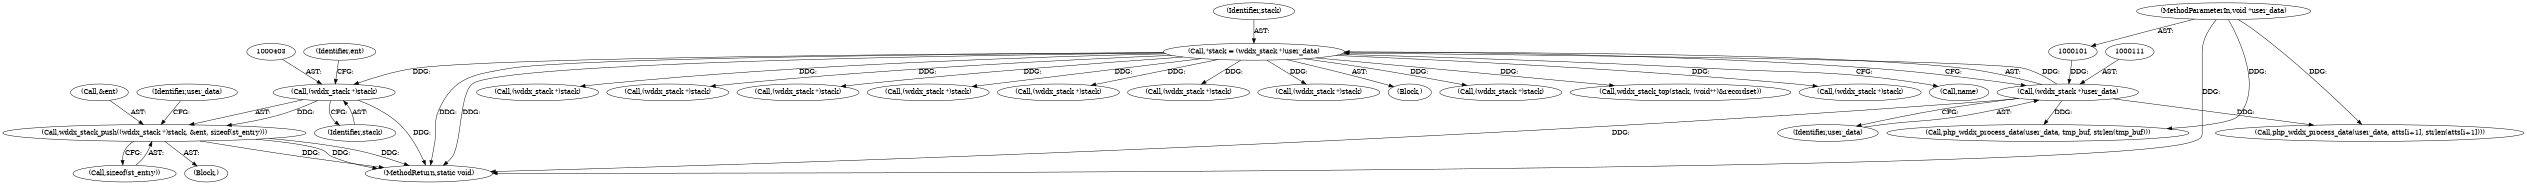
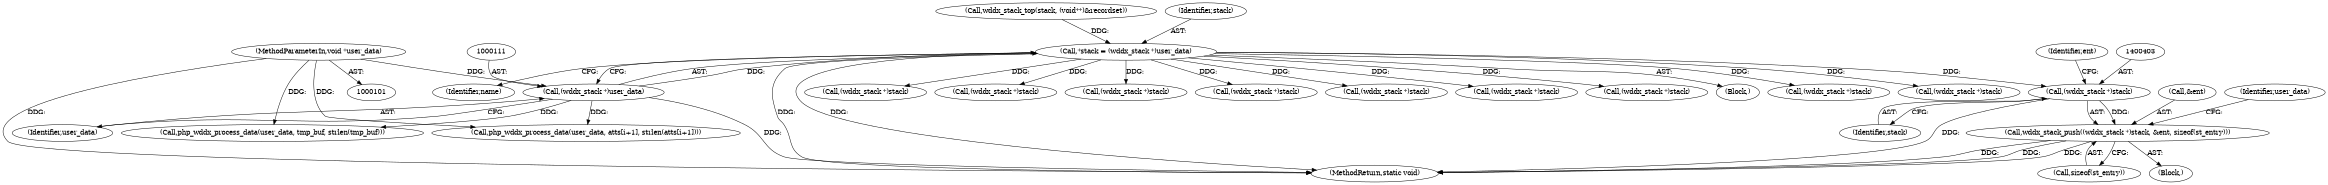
  digraph {
    n1 [label="(Call,(wddx_stack *)stack)"]
    n2 [label="(Call,wddx_stack_push((wddx_stack *)stack, &ent, sizeof(st_entry)))"]
    n3 [label="(MethodReturn,static void)"]
    n4 [label="(Identifier,stack)"]
    n5 [label="(Call,sizeof(st_entry))"]
    n6 [label="(Block,)"]
    n7 [label="(Call,*stack = (wddx_stack *)user_data)"]
    n8 [label="(Call,(wddx_stack *)user_data)"]
    n9 [label="(Call,(wddx_stack *)stack)"]
    n10 [label="(Call,(wddx_stack *)stack)"]
    n11 [label="(Call,(wddx_stack *)stack)"]
    n12 [label="(Call,(wddx_stack *)stack)"]
    n13 [label="(Call,(wddx_stack *)stack)"]
    n14 [label="(Call,(wddx_stack *)stack)"]
    n15 [label="(Call,(wddx_stack *)stack)"]
    n16 [label="(Block,)"]
    n17 [label="(Call,(wddx_stack *)stack)"]
    n18 [label="(Call,wddx_stack_top(stack, (void**)&recordset))"]
    n19 [label="(Call,(wddx_stack *)stack)"]
-   n20 [label="(Call,name)"]
+   n20 [label="(Identifier,name)"]
    n21 [label="(Identifier,user_data)"]
    n22 [label="(Call,php_wddx_process_data(user_data, tmp_buf, strlen(tmp_buf)))"]
    n23 [label="(Call,php_wddx_process_data(user_data, atts[i+1], strlen(atts[i+1])))"]
    n24 [label="(MethodParameterIn,void *user_data)"]
    1000101
    n26 [label="(Call,&ent)"]
    n27 [label="(Identifier,stack)"]
    n28 [label="(Identifier,user_data)"]
    n29 [label="(Identifier,ent)"]
-   1000403
+   1000403 [label=1400403]
    1000111
    n1 -> n2 [label="AST: "]
    n1 -> n2 [label="DDG: "]
    n1 -> n3 [label="DDG: "]
    n1 -> n4 [label="CFG: "]
    n2 -> n3 [label="DDG: "]
    n2 -> n3 [label="DDG: "]
    n2 -> n3 [label="DDG: "]
    n2 -> n5 [label="CFG: "]
    n2 -> n6 [label="AST: "]
    n4 -> n1 [label="AST: "]
    n5 -> n2 [label="AST: "]
    n7 -> n1 [label="DDG: "]
    n7 -> n3 [label="DDG: "]
    n7 -> n3 [label="DDG: "]
    n7 -> n8 [label="CFG: "]
    n7 -> n9 [label="DDG: "]
    n7 -> n10 [label="DDG: "]
    n7 -> n11 [label="DDG: "]
    n7 -> n12 [label="DDG: "]
    n7 -> n13 [label="DDG: "]
    n7 -> n14 [label="DDG: "]
    n7 -> n15 [label="DDG: "]
    n7 -> n16 [label="AST: "]
    n7 -> n17 [label="DDG: "]
-   n7 -> n18 [label="DDG: "]
+   n18 -> n7 [label="DDG: "]
    n7 -> n19 [label="DDG: "]
    n7 -> n20 [label="CFG: "]
    n8 -> n3 [label="DDG: "]
    n8 -> n7 [label="AST: "]
    n8 -> n7 [label="DDG: "]
    n8 -> n21 [label="CFG: "]
    n8 -> n22 [label="DDG: "]
    n8 -> n23 [label="DDG: "]
    n21 -> n8 [label="AST: "]
    n24 -> n3 [label="DDG: "]
-   1000101 -> n8 [label="DDG: "]
+   n24 -> n8 [label="DDG: "]
    n24 -> n22 [label="DDG: "]
    n24 -> n23 [label="DDG: "]
    n24 -> 1000101 [label="AST: "]
    n26 -> n2 [label="AST: "]
    n27 -> n7 [label="AST: "]
    n28 -> n2 [label="CFG: "]
    n29 -> n1 [label="CFG: "]
    1000403 -> n1 [label="AST: "]
    1000111 -> n8 [label="AST: "]
  }
